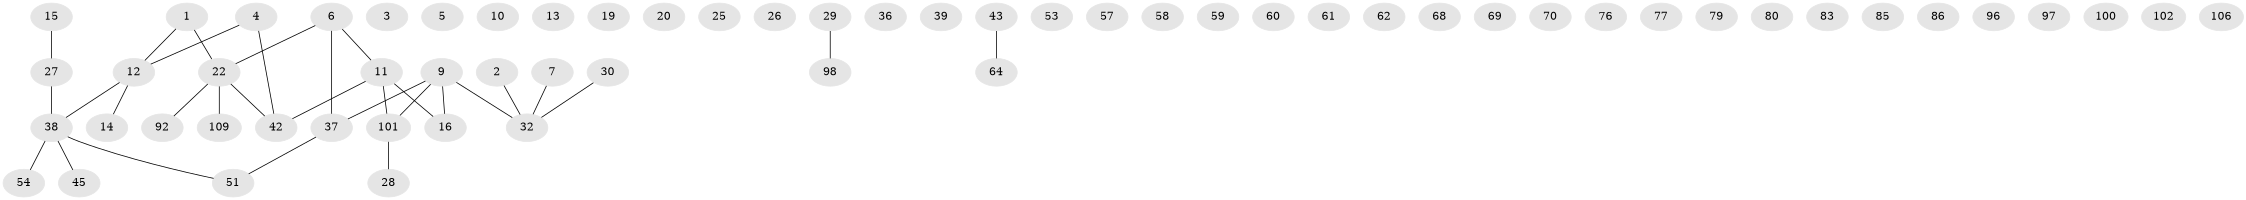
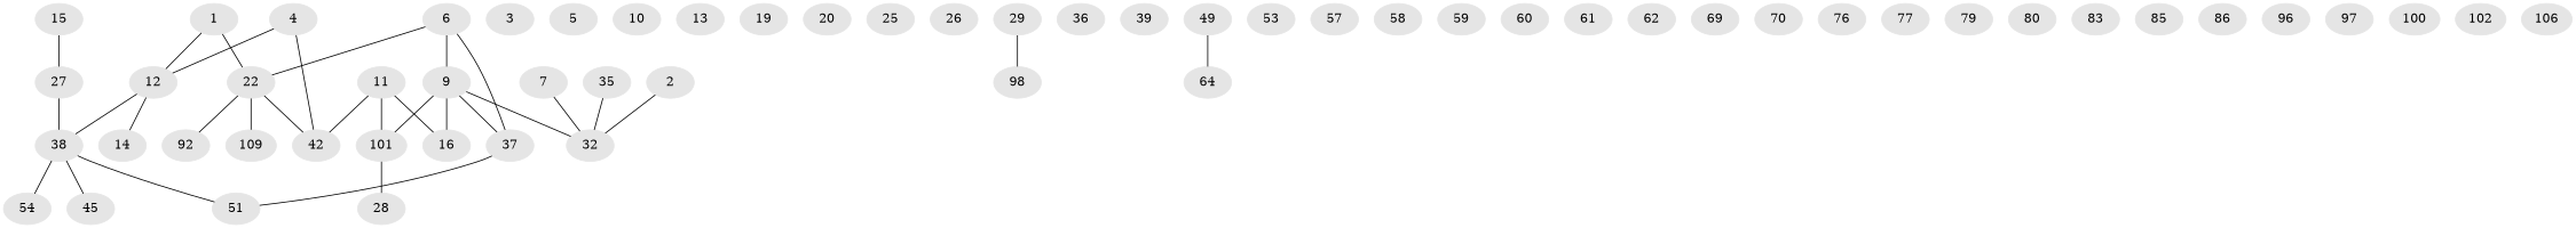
  graph {
    node [color=gray90 style=filled]
    1 [super="+87"]
    12 [super="+50"]
    22 [super="+107+24"]
    14 [super="+46"]
    38 [super="+63"]
    42 [super="+56"]
    92 [super="+105"]
    109
    2 [super="+17"]
    32 [super="+66+34"]
    3
    4 [super="+31+8"]
    15 [super="+23+25"]
    27 [super="+73"]
    5
    6 [super="+40+35"]
    11 [super="+75+33"]
    37 [super="+55+99"]
    16 [super="+18"]
    101
    51
    7
    9 [super="+44"]
    10
    28
    13
    19
    20
    n29 [label=25]
    54
    45
    26
    29 [super="+47"]
    98
-   30
+   30 [label=35]
    36
    39
-   49 [super="+74" label=43]
+   49 [super="+74"]
    64
    53
    57 [super="+93+110"]
    58
    59
    60
    61
    62
-   68 [super="+103"]
    69
    70
    76
    77
    79
    80
    83
    85
    86
    96
    97
    100
    102
    106
    1 -- 12
    1 -- 22
    12 -- 14
    12 -- 38
    22 -- 42
    22 -- 92
    22 -- 109
    38 -- 51
    38 -- 54
    38 -- 45
    2 -- 32
    4 -- 12
    4 -- 42
    15 -- 27
    27 -- 38
    6 -- 22
-   6 -- 11
+   6 -- 9
    6 -- 37
    11 -- 42
    11 -- 16
    11 -- 101
    37 -- 51
    101 -- 28
    7 -- 32
    9 -- 32
    9 -- 37
    9 -- 16 [weight=2]
    9 -- 101
    29 -- 98
    30 -- 32
    49 -- 64
  }
